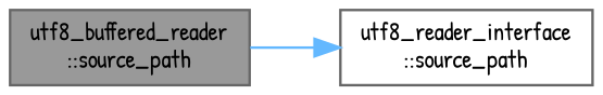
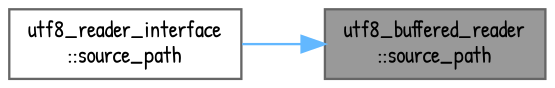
  digraph {
    rankdir=LR
    fontname="Patrick Hand"
    node [fontname="Patrick Hand" fontsize=10 shape=box style=filled]
    n1 [color=gray40 fillcolor=grey60 fontcolor=black height=0.2 label="utf8_buffered_reader\l::source_path" width=0.4]
    n2 [color=grey40 fillcolor=white height=0.2 label="utf8_reader_interface\l::source_path" width=0.4]
-   n1 -> n2 [color=steelblue1 fontname="Patrick Hand" fontsize=10 labelfontname=Helvetica labelfontsize=10 style=solid]
+   n2 -> n1 [color=steelblue1 fontname="Patrick Hand" fontsize=10 labelfontname=Helvetica labelfontsize=10 style=solid]
  }
